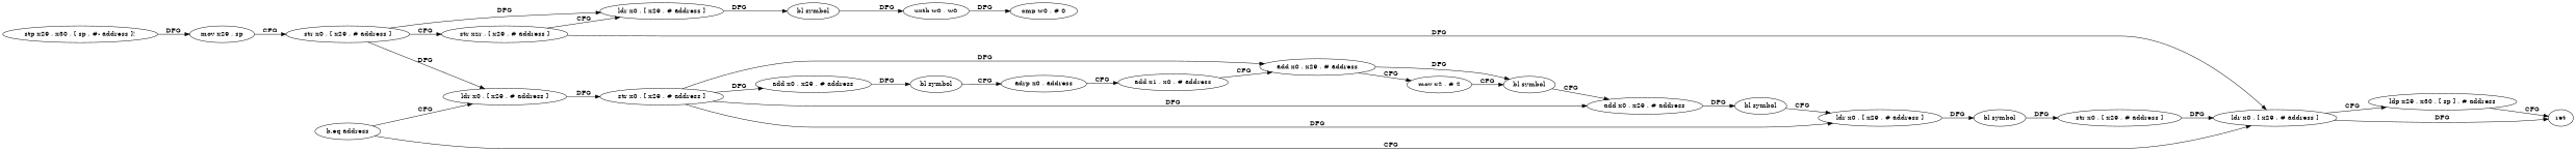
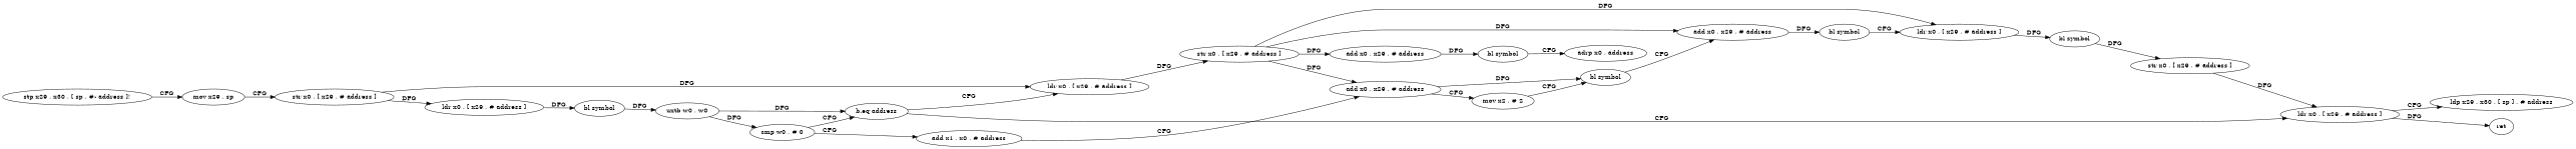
  digraph {
    fontname="DejaVu Serif"
    rankdir=LR
    node [fontname="DejaVu Serif"]
    edge [fontname="DejaVu Serif"]
    n1 [label="stp x29 , x30 , [ sp , #- address ]!"]
    n2 [label="mov x29 , sp"]
    n3 [label="str x0 , [ x29 , # address ]"]
-   n4 [label="str xzr , [ x29 , # address ]"]
    n5 [label="ldr x0 , [ x29 , # address ]"]
    n6 [label="ldr x0 , [ x29 , # address ]"]
    n7 [label="ldr x0 , [ x29 , # address ]"]
    n8 [label="bl symbol"]
    n9 [label="str x0 , [ x29 , # address ]"]
    n10 [label="ldp x29 , x30 , [ sp ] , # address"]
    n11 [label=ret]
    n12 [label="uxtb w0 , w0"]
    n13 [label="cmp w0 , # 0"]
    n14 [label="b.eq address"]
    n15 [label="add x0 , x29 , # address"]
    n16 [label="add x0 , x29 , # address"]
    n17 [label="add x0 , x29 , # address"]
    n18 [label="ldr x0 , [ x29 , # address ]"]
    n19 [label="bl symbol"]
    n20 [label="mov x2 , # 2"]
    n21 [label="bl symbol"]
    n22 [label="bl symbol"]
    n23 [label="bl symbol"]
    n24 [label="adrp x0 , address"]
    n25 [label="add x1 , x0 , # address"]
    n26 [label="str x0 , [ x29 , # address ]"]
-   n1 -> n2 [label=DFG]
+   n1 -> n2 [label=CFG]
    n2 -> n3 [label=CFG]
-   n3 -> n4 [label=CFG]
    n3 -> n5 [label=DFG]
    n3 -> n6 [label=DFG]
-   n4 -> n5 [label=CFG]
-   n4 -> n7 [label=DFG]
    n5 -> n8 [label=DFG]
    n6 -> n9 [label=DFG]
    n7 -> n10 [label=CFG]
    n7 -> n11 [label=DFG]
    n8 -> n12 [label=DFG]
    n9 -> n15 [label=DFG]
    n9 -> n16 [label=DFG]
    n9 -> n17 [label=DFG]
    n9 -> n18 [label=DFG]
-   n10 -> n11 [label=CFG]
    n12 -> n13 [label=DFG]
+   n12 -> n14 [label=DFG]
+   n13 -> n14 [label=CFG]
    n14 -> n6 [label=CFG]
    n14 -> n7 [label=CFG]
    n15 -> n19 [label=DFG]
    n16 -> n20 [label=CFG]
    n16 -> n21 [label=DFG]
    n17 -> n22 [label=DFG]
    n18 -> n23 [label=DFG]
    n19 -> n24 [label=CFG]
    n20 -> n21 [label=CFG]
    n21 -> n17 [label=CFG]
    n22 -> n18 [label=CFG]
    n23 -> n26 [label=DFG]
-   n24 -> n25 [label=CFG]
+   n13 -> n25 [label=CFG]
    n25 -> n16 [label=CFG]
    n26 -> n7 [label=DFG]
  }
